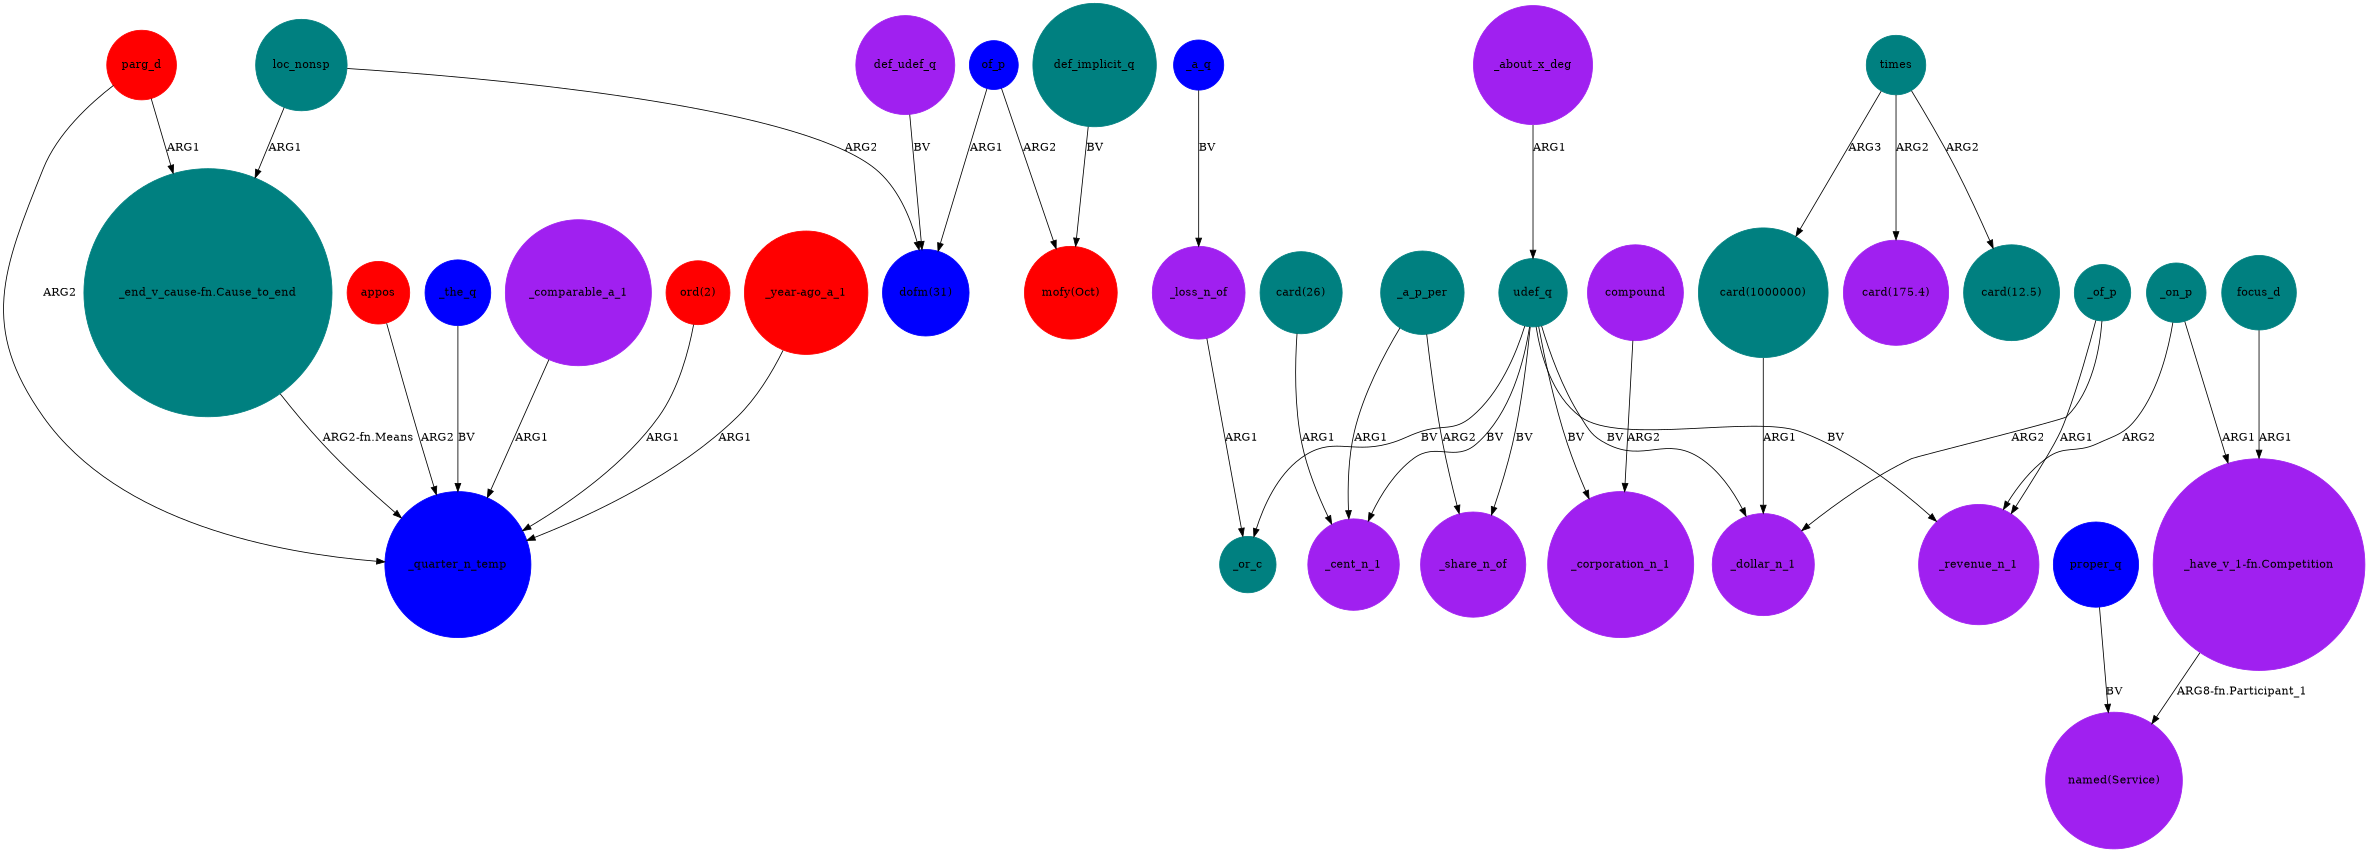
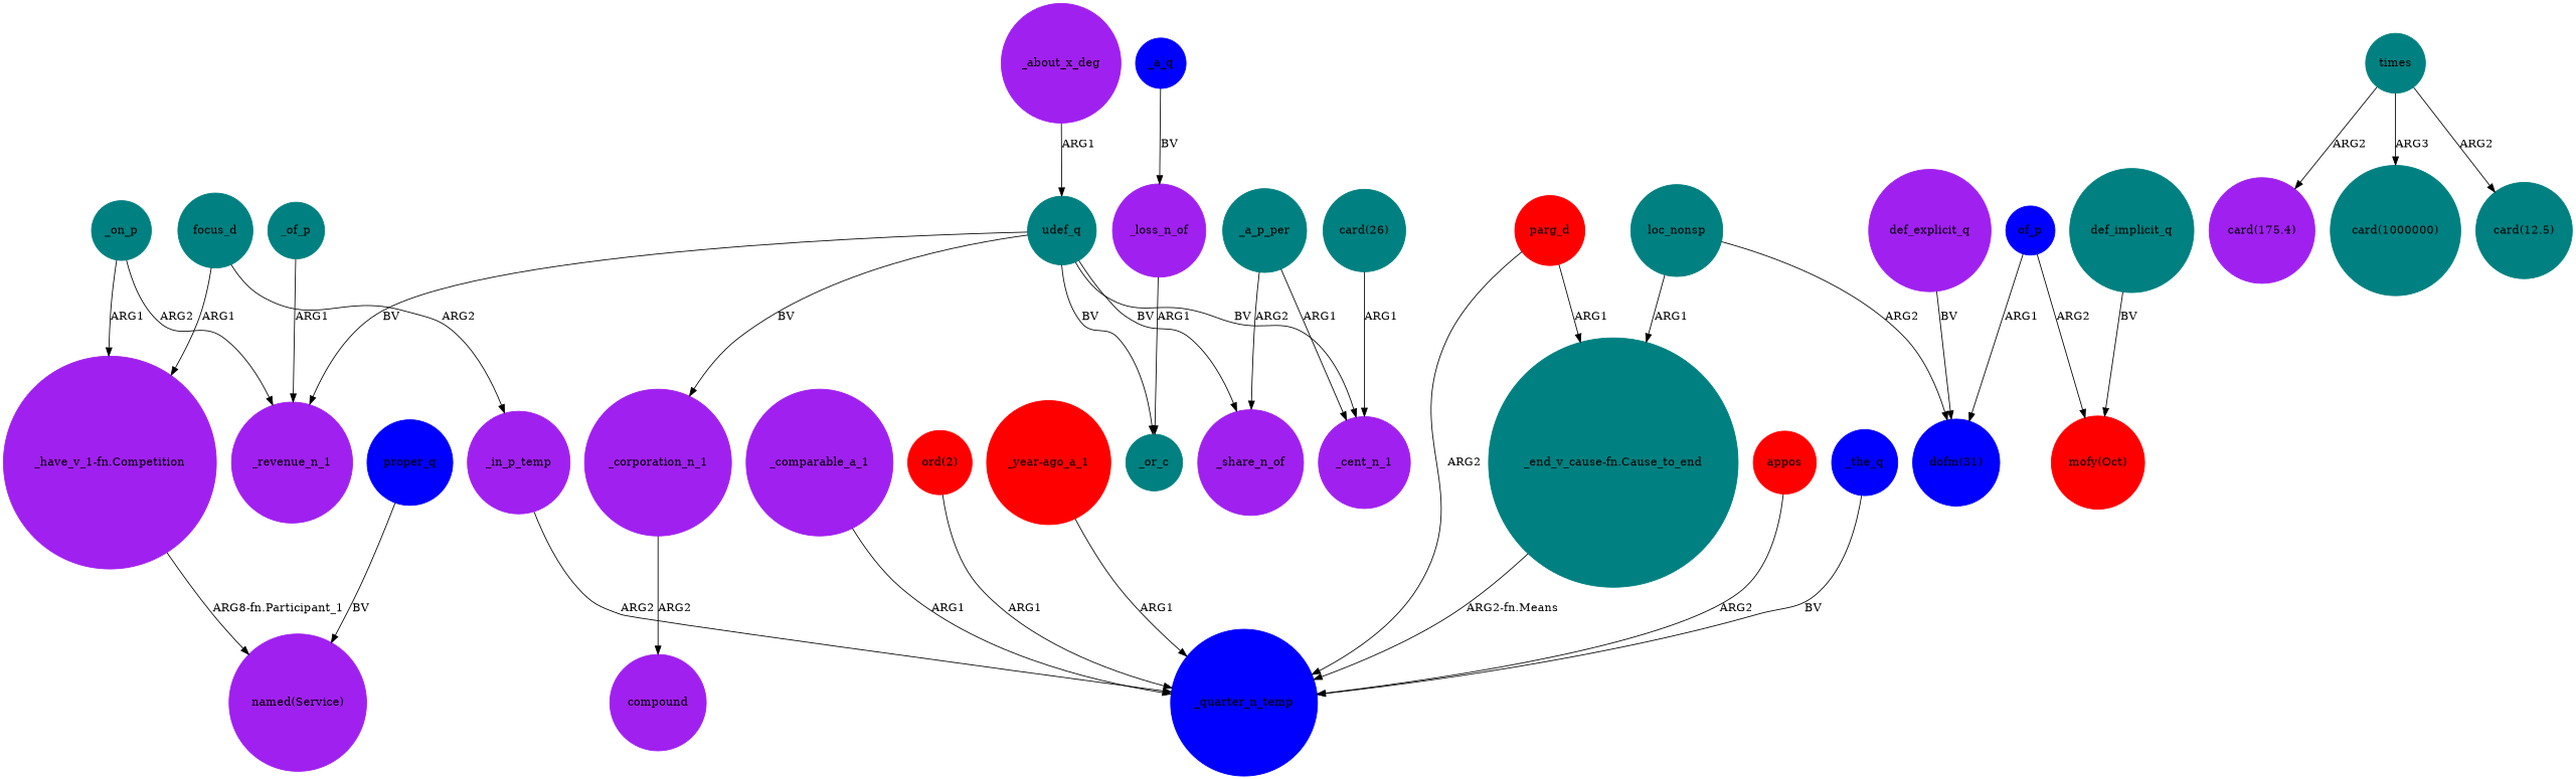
  digraph {
    node [color=purple shape=circle style=filled]
    parg_d [color=red]
    "_end_v_cause-fn.Cause_to_end" [color=teal]
    _quarter_n_temp [color=blue]
    _a_q [color=blue]
    _loss_n_of
    _or_c [color=teal]
+   _in_p_temp
    "_have_v_1-fn.Competition"
    "named(Service)"
    appos [color=red]
    _a_p_per [color=teal]
    _cent_n_1
    _share_n_of
    of_p [color=blue]
    "mofy(Oct)" [color=red]
    "dofm(31)" [color=blue]
    _the_q [color=blue]
    times [color=teal]
    "card(175.4)"
    "card(1000000)" [color=teal]
    "card(12.5)" [color=teal]
-   _dollar_n_1
    _on_p [color=teal]
    _revenue_n_1
    _of_p [color=teal]
    focus_d [color=teal]
    "card(26)" [color=teal]
    udef_q [color=teal]
    _corporation_n_1
    _comparable_a_1
    proper_q [color=blue]
    _about_x_deg
    compound
    loc_nonsp [color=teal]
    def_implicit_q [color=teal]
-   def_explicit_q [label=def_udef_q]
+   def_explicit_q
    "ord(2)" [color=red]
    "_year-ago_a_1" [color=red]
    parg_d -> "_end_v_cause-fn.Cause_to_end" [label=ARG1]
    parg_d -> _quarter_n_temp [label=ARG2]
    "_end_v_cause-fn.Cause_to_end" -> _quarter_n_temp [label="ARG2-fn.Means"]
    _a_q -> _loss_n_of [label=BV]
    _loss_n_of -> _or_c [label=ARG1]
+   _in_p_temp -> _quarter_n_temp [label=ARG2]
    "_have_v_1-fn.Competition" -> "named(Service)" [label="ARG8-fn.Participant_1"]
    appos -> _quarter_n_temp [label=ARG2]
    _a_p_per -> _cent_n_1 [label=ARG1]
    _a_p_per -> _share_n_of [label=ARG2]
    of_p -> "mofy(Oct)" [label=ARG2]
    of_p -> "dofm(31)" [label=ARG1]
    _the_q -> _quarter_n_temp [label=BV]
    times -> "card(175.4)" [label=ARG2]
    times -> "card(1000000)" [label=ARG3]
    times -> "card(12.5)" [label=ARG2]
-   "card(1000000)" -> _dollar_n_1 [label=ARG1]
    _on_p -> "_have_v_1-fn.Competition" [label=ARG1]
    _on_p -> _revenue_n_1 [label=ARG2]
-   _of_p -> _dollar_n_1 [label=ARG2]
    _of_p -> _revenue_n_1 [label=ARG1]
+   focus_d -> _in_p_temp [label=ARG2]
    focus_d -> "_have_v_1-fn.Competition" [label=ARG1]
    "card(26)" -> _cent_n_1 [label=ARG1]
    udef_q -> _or_c [label=BV]
    udef_q -> _cent_n_1 [label=BV]
    udef_q -> _share_n_of [label=BV]
-   udef_q -> _dollar_n_1 [label=BV]
    udef_q -> _revenue_n_1 [label=BV]
    udef_q -> _corporation_n_1 [label=BV]
    _comparable_a_1 -> _quarter_n_temp [label=ARG1]
    proper_q -> "named(Service)" [label=BV]
    _about_x_deg -> udef_q [label=ARG1]
-   compound -> _corporation_n_1 [label=ARG2]
+   _corporation_n_1 -> compound [label=ARG2]
    loc_nonsp -> "_end_v_cause-fn.Cause_to_end" [label=ARG1]
    loc_nonsp -> "dofm(31)" [label=ARG2]
    def_implicit_q -> "mofy(Oct)" [label=BV]
    def_explicit_q -> "dofm(31)" [label=BV]
    "ord(2)" -> _quarter_n_temp [label=ARG1]
    "_year-ago_a_1" -> _quarter_n_temp [label=ARG1]
  }
